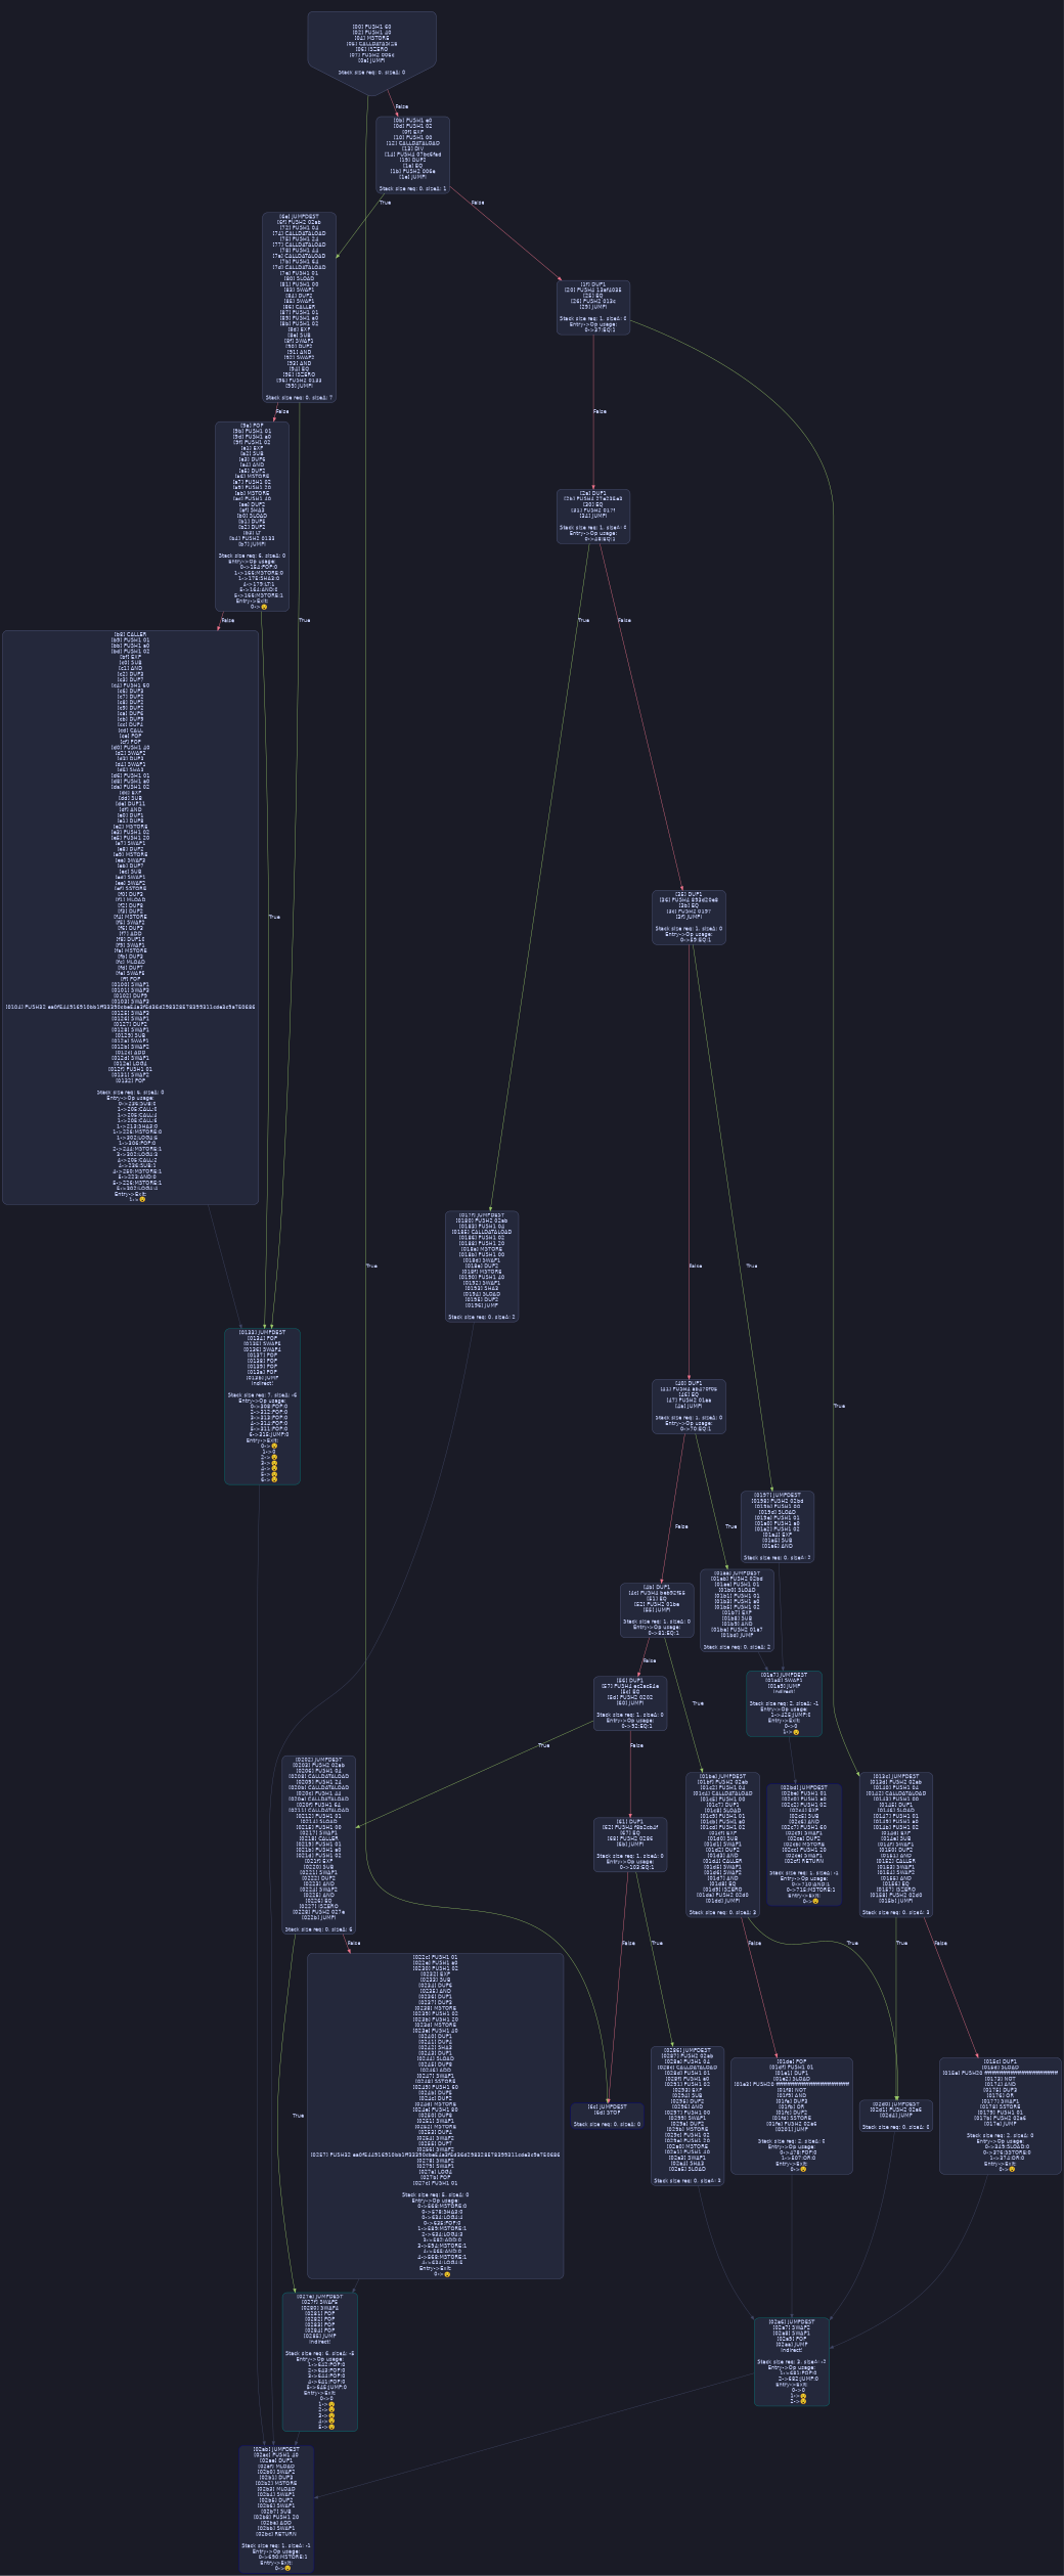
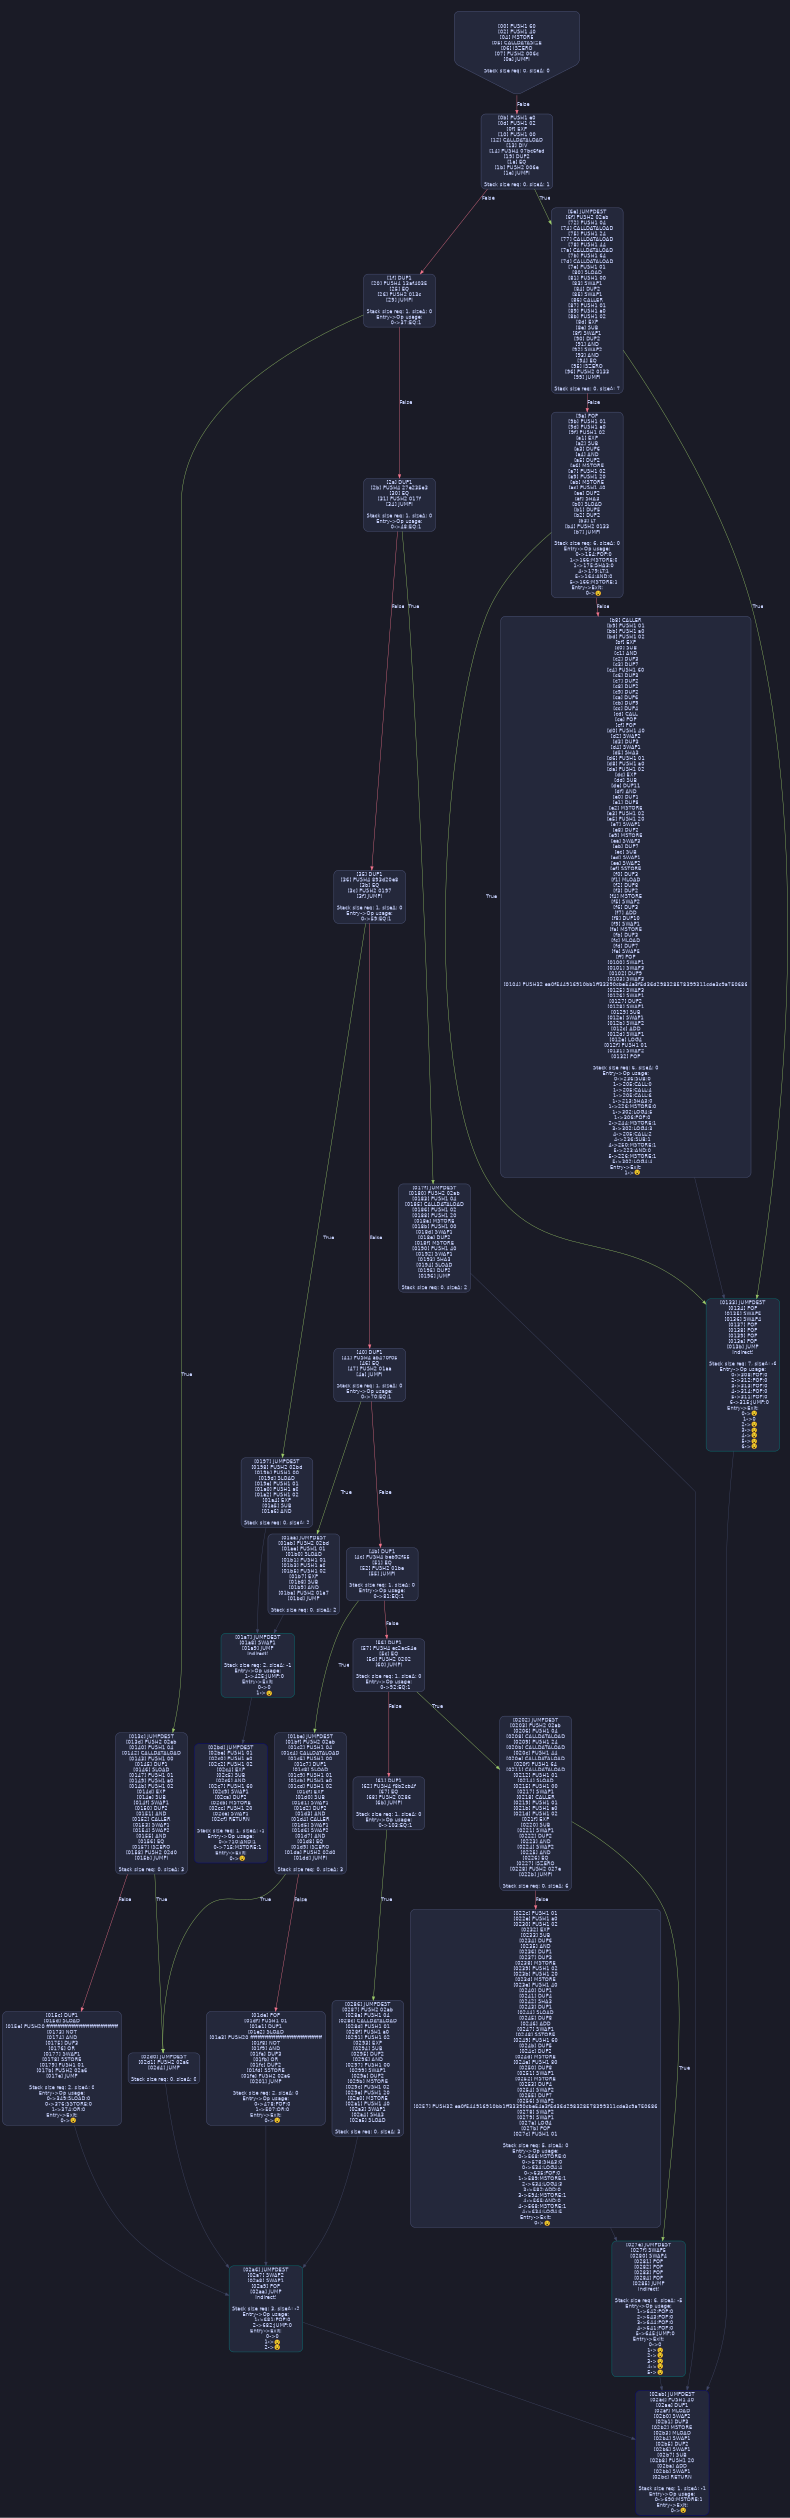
  digraph {
    bgcolor="#1a1b26"
    node [color="#565f89" fillcolor="#24283b" fontcolor="#c0caf5" fontname=Helvetica shape=box style="filled, rounded"]
    edge [color="#f7768e" fontcolor="#c0caf5" fontname=Helvetica]
    n1 [label="[00] PUSH1 60\n[02] PUSH1 40\n[04] MSTORE\n[05] CALLDATASIZE\n[06] ISZERO\n[07] PUSH2 006c\n[0a] JUMPI\n\nStack size req: 0, sizeΔ: 0\n" shape=invhouse]
    n2 [label="[0b] PUSH1 e0\n[0d] PUSH1 02\n[0f] EXP\n[10] PUSH1 00\n[12] CALLDATALOAD\n[13] DIV\n[14] PUSH4 07bc6fad\n[19] DUP2\n[1a] EQ\n[1b] PUSH2 006e\n[1e] JUMPI\n\nStack size req: 0, sizeΔ: 1\n"]
-   n3 [color=darkblue label="[6c] JUMPDEST\n[6d] STOP\n\nStack size req: 0, sizeΔ: 0\n"]
    n4 [label="[1f] DUP1\n[20] PUSH4 13af4035\n[25] EQ\n[26] PUSH2 013c\n[29] JUMPI\n\nStack size req: 1, sizeΔ: 0\nEntry->Op usage:\n	0->37:EQ:1\n"]
    n5 [label="[6e] JUMPDEST\n[6f] PUSH2 02ab\n[72] PUSH1 04\n[74] CALLDATALOAD\n[75] PUSH1 24\n[77] CALLDATALOAD\n[78] PUSH1 44\n[7a] CALLDATALOAD\n[7b] PUSH1 64\n[7d] CALLDATALOAD\n[7e] PUSH1 01\n[80] SLOAD\n[81] PUSH1 00\n[83] SWAP1\n[84] DUP2\n[85] SWAP1\n[86] CALLER\n[87] PUSH1 01\n[89] PUSH1 a0\n[8b] PUSH1 02\n[8d] EXP\n[8e] SUB\n[8f] SWAP1\n[90] DUP2\n[91] AND\n[92] SWAP2\n[93] AND\n[94] EQ\n[95] ISZERO\n[96] PUSH2 0133\n[99] JUMPI\n\nStack size req: 0, sizeΔ: 7\n"]
    n6 [label="[2a] DUP1\n[2b] PUSH4 27e235e3\n[30] EQ\n[31] PUSH2 017f\n[34] JUMPI\n\nStack size req: 1, sizeΔ: 0\nEntry->Op usage:\n	0->48:EQ:1\n"]
    n7 [label="[013c] JUMPDEST\n[013d] PUSH2 02ab\n[0140] PUSH1 04\n[0142] CALLDATALOAD\n[0143] PUSH1 00\n[0145] DUP1\n[0146] SLOAD\n[0147] PUSH1 01\n[0149] PUSH1 a0\n[014b] PUSH1 02\n[014d] EXP\n[014e] SUB\n[014f] SWAP1\n[0150] DUP2\n[0151] AND\n[0152] CALLER\n[0153] SWAP1\n[0154] SWAP2\n[0155] AND\n[0156] EQ\n[0157] ISZERO\n[0158] PUSH2 02d0\n[015b] JUMPI\n\nStack size req: 0, sizeΔ: 3\n"]
    n8 [label="[35] DUP1\n[36] PUSH4 893d20e8\n[3b] EQ\n[3c] PUSH2 0197\n[3f] JUMPI\n\nStack size req: 1, sizeΔ: 0\nEntry->Op usage:\n	0->59:EQ:1\n"]
    n9 [label="[017f] JUMPDEST\n[0180] PUSH2 02ab\n[0183] PUSH1 04\n[0185] CALLDATALOAD\n[0186] PUSH1 02\n[0188] PUSH1 20\n[018a] MSTORE\n[018b] PUSH1 00\n[018d] SWAP1\n[018e] DUP2\n[018f] MSTORE\n[0190] PUSH1 40\n[0192] SWAP1\n[0193] SHA3\n[0194] SLOAD\n[0195] DUP2\n[0196] JUMP\n\nStack size req: 0, sizeΔ: 2\n"]
    n10 [label="[40] DUP1\n[41] PUSH4 ab470f05\n[46] EQ\n[47] PUSH2 01aa\n[4a] JUMPI\n\nStack size req: 1, sizeΔ: 0\nEntry->Op usage:\n	0->70:EQ:1\n"]
    n11 [label="[0197] JUMPDEST\n[0198] PUSH2 02bd\n[019b] PUSH1 00\n[019d] SLOAD\n[019e] PUSH1 01\n[01a0] PUSH1 a0\n[01a2] PUSH1 02\n[01a4] EXP\n[01a5] SUB\n[01a6] AND\n\nStack size req: 0, sizeΔ: 2\n"]
    n12 [label="[4b] DUP1\n[4c] PUSH4 beb92f55\n[51] EQ\n[52] PUSH2 01be\n[55] JUMPI\n\nStack size req: 1, sizeΔ: 0\nEntry->Op usage:\n	0->81:EQ:1\n"]
    n13 [label="[01aa] JUMPDEST\n[01ab] PUSH2 02bd\n[01ae] PUSH1 01\n[01b0] SLOAD\n[01b1] PUSH1 01\n[01b3] PUSH1 a0\n[01b5] PUSH1 02\n[01b7] EXP\n[01b8] SUB\n[01b9] AND\n[01ba] PUSH2 01a7\n[01bd] JUMP\n\nStack size req: 0, sizeΔ: 2\n"]
    n14 [label="[56] DUP1\n[57] PUSH4 ec2ac54e\n[5c] EQ\n[5d] PUSH2 0202\n[60] JUMPI\n\nStack size req: 1, sizeΔ: 0\nEntry->Op usage:\n	0->92:EQ:1\n"]
    n15 [label="[01be] JUMPDEST\n[01bf] PUSH2 02ab\n[01c2] PUSH1 04\n[01c4] CALLDATALOAD\n[01c5] PUSH1 00\n[01c7] DUP1\n[01c8] SLOAD\n[01c9] PUSH1 01\n[01cb] PUSH1 a0\n[01cd] PUSH1 02\n[01cf] EXP\n[01d0] SUB\n[01d1] SWAP1\n[01d2] DUP2\n[01d3] AND\n[01d4] CALLER\n[01d5] SWAP1\n[01d6] SWAP2\n[01d7] AND\n[01d8] EQ\n[01d9] ISZERO\n[01da] PUSH2 02d0\n[01dd] JUMPI\n\nStack size req: 0, sizeΔ: 3\n"]
    n16 [label="[61] DUP1\n[62] PUSH4 f8b2cb4f\n[67] EQ\n[68] PUSH2 0286\n[6b] JUMPI\n\nStack size req: 1, sizeΔ: 0\nEntry->Op usage:\n	0->103:EQ:1\n"]
    n17 [label="[0202] JUMPDEST\n[0203] PUSH2 02ab\n[0206] PUSH1 04\n[0208] CALLDATALOAD\n[0209] PUSH1 24\n[020b] CALLDATALOAD\n[020c] PUSH1 44\n[020e] CALLDATALOAD\n[020f] PUSH1 64\n[0211] CALLDATALOAD\n[0212] PUSH1 01\n[0214] SLOAD\n[0215] PUSH1 00\n[0217] SWAP1\n[0218] CALLER\n[0219] PUSH1 01\n[021b] PUSH1 a0\n[021d] PUSH1 02\n[021f] EXP\n[0220] SUB\n[0221] SWAP1\n[0222] DUP2\n[0223] AND\n[0224] SWAP2\n[0225] AND\n[0226] EQ\n[0227] ISZERO\n[0228] PUSH2 027e\n[022b] JUMPI\n\nStack size req: 0, sizeΔ: 6\n"]
    n18 [label="[0286] JUMPDEST\n[0287] PUSH2 02ab\n[028a] PUSH1 04\n[028c] CALLDATALOAD\n[028d] PUSH1 01\n[028f] PUSH1 a0\n[0291] PUSH1 02\n[0293] EXP\n[0294] SUB\n[0295] DUP2\n[0296] AND\n[0297] PUSH1 00\n[0299] SWAP1\n[029a] DUP2\n[029b] MSTORE\n[029c] PUSH1 02\n[029e] PUSH1 20\n[02a0] MSTORE\n[02a1] PUSH1 40\n[02a3] SWAP1\n[02a4] SHA3\n[02a5] SLOAD\n\nStack size req: 0, sizeΔ: 3\n"]
    n19 [label="[9a] POP\n[9b] PUSH1 01\n[9d] PUSH1 a0\n[9f] PUSH1 02\n[a1] EXP\n[a2] SUB\n[a3] DUP6\n[a4] AND\n[a5] DUP2\n[a6] MSTORE\n[a7] PUSH1 02\n[a9] PUSH1 20\n[ab] MSTORE\n[ac] PUSH1 40\n[ae] DUP2\n[af] SHA3\n[b0] SLOAD\n[b1] DUP5\n[b2] DUP2\n[b3] LT\n[b4] PUSH2 0133\n[b7] JUMPI\n\nStack size req: 6, sizeΔ: 0\nEntry->Op usage:\n	0->154:POP:0\n	1->166:MSTORE:0\n	1->175:SHA3:0\n	4->179:LT:1\n	5->164:AND:0\n	5->166:MSTORE:1\nEntry->Exit:\n	0->😵\n"]
    n20 [color=teal label="[0133] JUMPDEST\n[0134] POP\n[0135] SWAP5\n[0136] SWAP4\n[0137] POP\n[0138] POP\n[0139] POP\n[013a] POP\n[013b] JUMP\nIndirect!\n\nStack size req: 7, sizeΔ: -6\nEntry->Op usage:\n	0->308:POP:0\n	2->312:POP:0\n	3->313:POP:0\n	4->314:POP:0\n	5->311:POP:0\n	6->315:JUMP:0\nEntry->Exit:\n	0->😵\n	1->0\n	2->😵\n	3->😵\n	4->😵\n	5->😵\n	6->😵\n"]
    n21 [label="[b8] CALLER\n[b9] PUSH1 01\n[bb] PUSH1 a0\n[bd] PUSH1 02\n[bf] EXP\n[c0] SUB\n[c1] AND\n[c2] DUP3\n[c3] DUP7\n[c4] PUSH1 60\n[c6] DUP3\n[c7] DUP2\n[c8] DUP2\n[c9] DUP2\n[ca] DUP6\n[cb] DUP9\n[cc] DUP4\n[cd] CALL\n[ce] POP\n[cf] POP\n[d0] PUSH1 40\n[d2] SWAP2\n[d3] DUP3\n[d4] SWAP1\n[d5] SHA3\n[d6] PUSH1 01\n[d8] PUSH1 a0\n[da] PUSH1 02\n[dc] EXP\n[dd] SUB\n[de] DUP11\n[df] AND\n[e0] DUP1\n[e1] DUP8\n[e2] MSTORE\n[e3] PUSH1 02\n[e5] PUSH1 20\n[e7] SWAP1\n[e8] DUP2\n[e9] MSTORE\n[ea] SWAP3\n[eb] DUP7\n[ec] SUB\n[ed] SWAP1\n[ee] SWAP2\n[ef] SSTORE\n[f0] DUP3\n[f1] MLOAD\n[f2] DUP8\n[f3] DUP2\n[f4] MSTORE\n[f5] SWAP2\n[f6] DUP3\n[f7] ADD\n[f8] DUP10\n[f9] SWAP1\n[fa] MSTORE\n[fb] DUP3\n[fc] MLOAD\n[fd] DUP7\n[fe] SWAP5\n[ff] POP\n[0100] SWAP1\n[0101] SWAP3\n[0102] DUP9\n[0103] SWAP3\n[0104] PUSH32 ea0f544916910bb1ff33390cbe54a3f5d36d298328578399311cde3c9a750686\n[0125] SWAP3\n[0126] SWAP1\n[0127] DUP2\n[0128] SWAP1\n[0129] SUB\n[012a] SWAP1\n[012b] SWAP2\n[012c] ADD\n[012d] SWAP1\n[012e] LOG4\n[012f] PUSH1 01\n[0131] SWAP2\n[0132] POP\n\nStack size req: 6, sizeΔ: 0\nEntry->Op usage:\n	0->236:SUB:0\n	1->205:CALL:0\n	1->205:CALL:4\n	1->205:CALL:6\n	1->213:SHA3:0\n	1->226:MSTORE:0\n	1->302:LOG4:5\n	1->306:POP:0\n	2->244:MSTORE:1\n	3->302:LOG4:3\n	4->205:CALL:2\n	4->236:SUB:1\n	4->250:MSTORE:1\n	5->223:AND:0\n	5->226:MSTORE:1\n	5->302:LOG4:4\nEntry->Exit:\n	1->😵\n"]
    n22 [color=darkblue label="[02ab] JUMPDEST\n[02ac] PUSH1 40\n[02ae] DUP1\n[02af] MLOAD\n[02b0] SWAP2\n[02b1] DUP3\n[02b2] MSTORE\n[02b3] MLOAD\n[02b4] SWAP1\n[02b5] DUP2\n[02b6] SWAP1\n[02b7] SUB\n[02b8] PUSH1 20\n[02ba] ADD\n[02bb] SWAP1\n[02bc] RETURN\n\nStack size req: 1, sizeΔ: -1\nEntry->Op usage:\n	0->690:MSTORE:1\nEntry->Exit:\n	0->😵\n"]
    n23 [label="[015c] DUP1\n[015d] SLOAD\n[015e] PUSH20 ffffffffffffffffffffffffffffffffffffffff\n[0173] NOT\n[0174] AND\n[0175] DUP3\n[0176] OR\n[0177] SWAP1\n[0178] SSTORE\n[0179] PUSH1 01\n[017b] PUSH2 02a6\n[017e] JUMP\n\nStack size req: 2, sizeΔ: 0\nEntry->Op usage:\n	0->349:SLOAD:0\n	0->376:SSTORE:0\n	1->374:OR:0\nEntry->Exit:\n	0->😵\n"]
    n24 [label="[02d0] JUMPDEST\n[02d1] PUSH2 02a6\n[02d4] JUMP\n\nStack size req: 0, sizeΔ: 0\n"]
    n25 [color=teal label="[02a6] JUMPDEST\n[02a7] SWAP2\n[02a8] SWAP1\n[02a9] POP\n[02aa] JUMP\nIndirect!\n\nStack size req: 3, sizeΔ: -2\nEntry->Op usage:\n	1->681:POP:0\n	2->682:JUMP:0\nEntry->Exit:\n	0->0\n	1->😵\n	2->😵\n"]
    n26 [color=teal label="[01a7] JUMPDEST\n[01a8] SWAP1\n[01a9] JUMP\nIndirect!\n\nStack size req: 2, sizeΔ: -1\nEntry->Op usage:\n	1->425:JUMP:0\nEntry->Exit:\n	0->0\n	1->😵\n"]
    n27 [color=darkblue label="[02bd] JUMPDEST\n[02be] PUSH1 01\n[02c0] PUSH1 a0\n[02c2] PUSH1 02\n[02c4] EXP\n[02c5] SUB\n[02c6] AND\n[02c7] PUSH1 60\n[02c9] SWAP1\n[02ca] DUP2\n[02cb] MSTORE\n[02cc] PUSH1 20\n[02ce] SWAP1\n[02cf] RETURN\n\nStack size req: 1, sizeΔ: -1\nEntry->Op usage:\n	0->710:AND:1\n	0->715:MSTORE:1\nEntry->Exit:\n	0->😵\n"]
    n28 [label="[01de] POP\n[01df] PUSH1 01\n[01e1] DUP1\n[01e2] SLOAD\n[01e3] PUSH20 ffffffffffffffffffffffffffffffffffffffff\n[01f8] NOT\n[01f9] AND\n[01fa] DUP3\n[01fb] OR\n[01fc] DUP2\n[01fd] SSTORE\n[01fe] PUSH2 02a6\n[0201] JUMP\n\nStack size req: 2, sizeΔ: 0\nEntry->Op usage:\n	0->478:POP:0\n	1->507:OR:0\nEntry->Exit:\n	0->😵\n"]
    n29 [label="[022c] PUSH1 01\n[022e] PUSH1 a0\n[0230] PUSH1 02\n[0232] EXP\n[0233] SUB\n[0234] DUP6\n[0235] AND\n[0236] DUP1\n[0237] DUP3\n[0238] MSTORE\n[0239] PUSH1 02\n[023b] PUSH1 20\n[023d] MSTORE\n[023e] PUSH1 40\n[0240] DUP1\n[0241] DUP4\n[0242] SHA3\n[0243] DUP1\n[0244] SLOAD\n[0245] DUP8\n[0246] ADD\n[0247] SWAP1\n[0248] SSTORE\n[0249] PUSH1 60\n[024b] DUP5\n[024c] DUP2\n[024d] MSTORE\n[024e] PUSH1 80\n[0250] DUP8\n[0251] SWAP1\n[0252] MSTORE\n[0253] DUP4\n[0254] SWAP2\n[0255] DUP7\n[0256] SWAP2\n[0257] PUSH32 ea0f544916910bb1ff33390cbe54a3f5d36d298328578399311cde3c9a750686\n[0278] SWAP2\n[0279] SWAP1\n[027a] LOG4\n[027b] POP\n[027c] PUSH1 01\n\nStack size req: 5, sizeΔ: 0\nEntry->Op usage:\n	0->568:MSTORE:0\n	0->578:SHA3:0\n	0->634:LOG4:4\n	0->635:POP:0\n	1->589:MSTORE:1\n	2->634:LOG4:3\n	3->582:ADD:0\n	3->594:MSTORE:1\n	4->565:AND:0\n	4->568:MSTORE:1\n	4->634:LOG4:5\nEntry->Exit:\n	0->😵\n"]
    n30 [color=teal label="[027e] JUMPDEST\n[027f] SWAP5\n[0280] SWAP4\n[0281] POP\n[0282] POP\n[0283] POP\n[0284] POP\n[0285] JUMP\nIndirect!\n\nStack size req: 6, sizeΔ: -5\nEntry->Op usage:\n	1->642:POP:0\n	2->643:POP:0\n	3->644:POP:0\n	4->641:POP:0\n	5->645:JUMP:0\nEntry->Exit:\n	0->0\n	1->😵\n	2->😵\n	3->😵\n	4->😵\n	5->😵\n"]
    n1 -> n2 [label=False]
-   n1 -> n3 [color="#9ece6a" label=True]
    n2 -> n4 [label=False]
    n2 -> n5 [color="#9ece6a" label=True]
    n4 -> n6 [label=False]
    n4 -> n7 [color="#9ece6a" label=True]
    n5 -> n19 [label=False]
    n5 -> n20 [color="#9ece6a" label=True]
    n6 -> n8 [label=False]
    n6 -> n9 [color="#9ece6a" label=True]
    n7 -> n23 [label=False]
    n7 -> n24 [color="#9ece6a" label=True]
    n8 -> n10 [label=False]
    n8 -> n11 [color="#9ece6a" label=True]
    n9 -> n22 [color="#414868"]
    n10 -> n12 [label=False]
    n10 -> n13 [color="#9ece6a" label=True]
    n11 -> n26 [color="#414868"]
    n12 -> n14 [label=False]
    n12 -> n15 [color="#9ece6a" label=True]
    n13 -> n26 [color="#414868"]
    n14 -> n16 [label=False]
    n14 -> n17 [color="#9ece6a" label=True]
    n15 -> n24 [color="#9ece6a" label=True]
    n15 -> n28 [label=False]
-   n16 -> n3 [label=False]
    n16 -> n18 [color="#9ece6a" label=True]
    n17 -> n29 [label=False]
    n17 -> n30 [color="#9ece6a" label=True]
    n18 -> n25 [color="#414868"]
    n19 -> n20 [color="#9ece6a" label=True]
    n19 -> n21 [label=False]
    n20 -> n22 [color="#414868"]
    n21 -> n20 [color="#414868"]
    n23 -> n25 [color="#414868"]
    n24 -> n25 [color="#414868"]
    n25 -> n22 [color="#414868"]
    n26 -> n27 [color="#414868"]
    n28 -> n25 [color="#414868"]
    n29 -> n30 [color="#414868"]
    n30 -> n22 [color="#414868"]
  }
